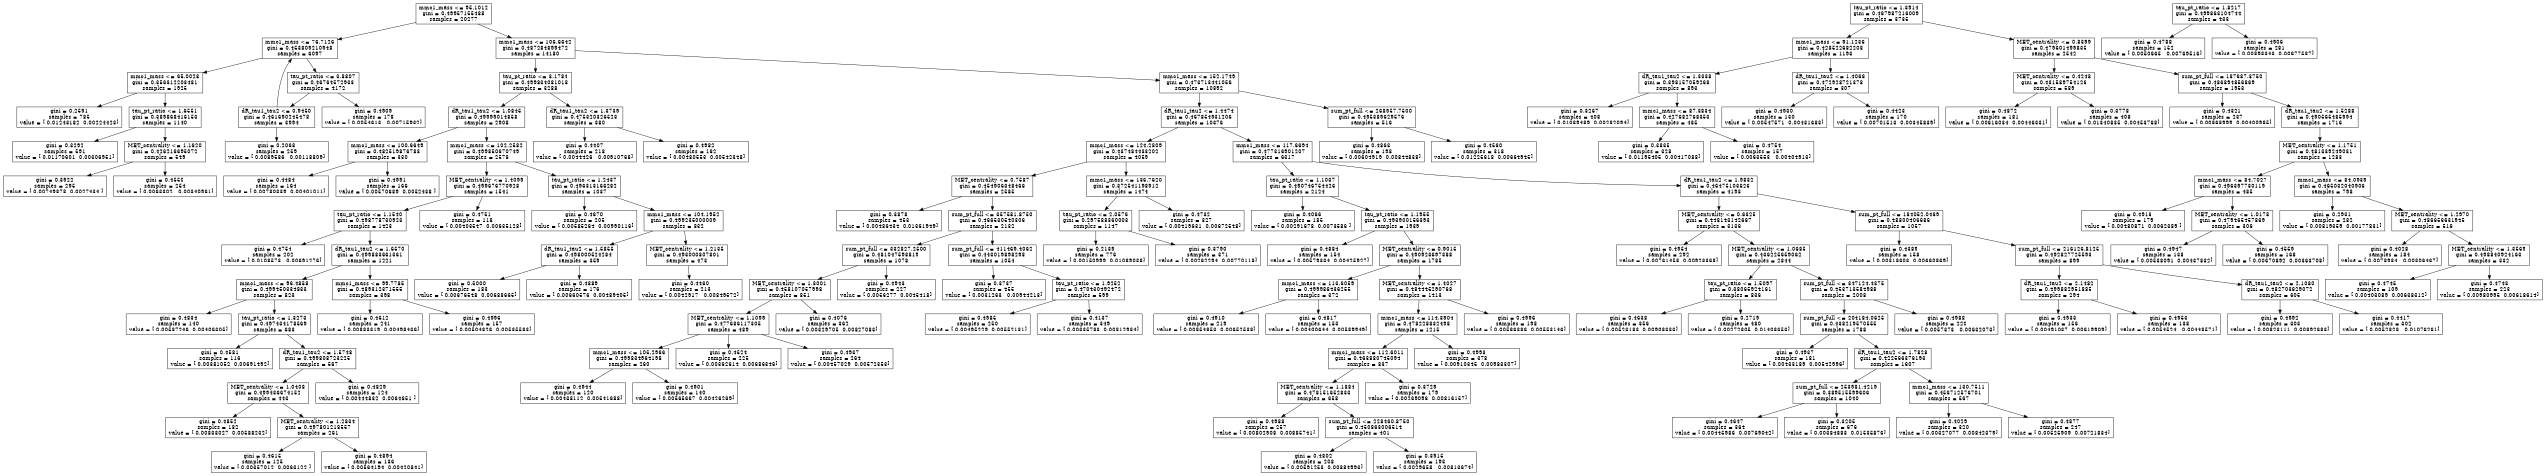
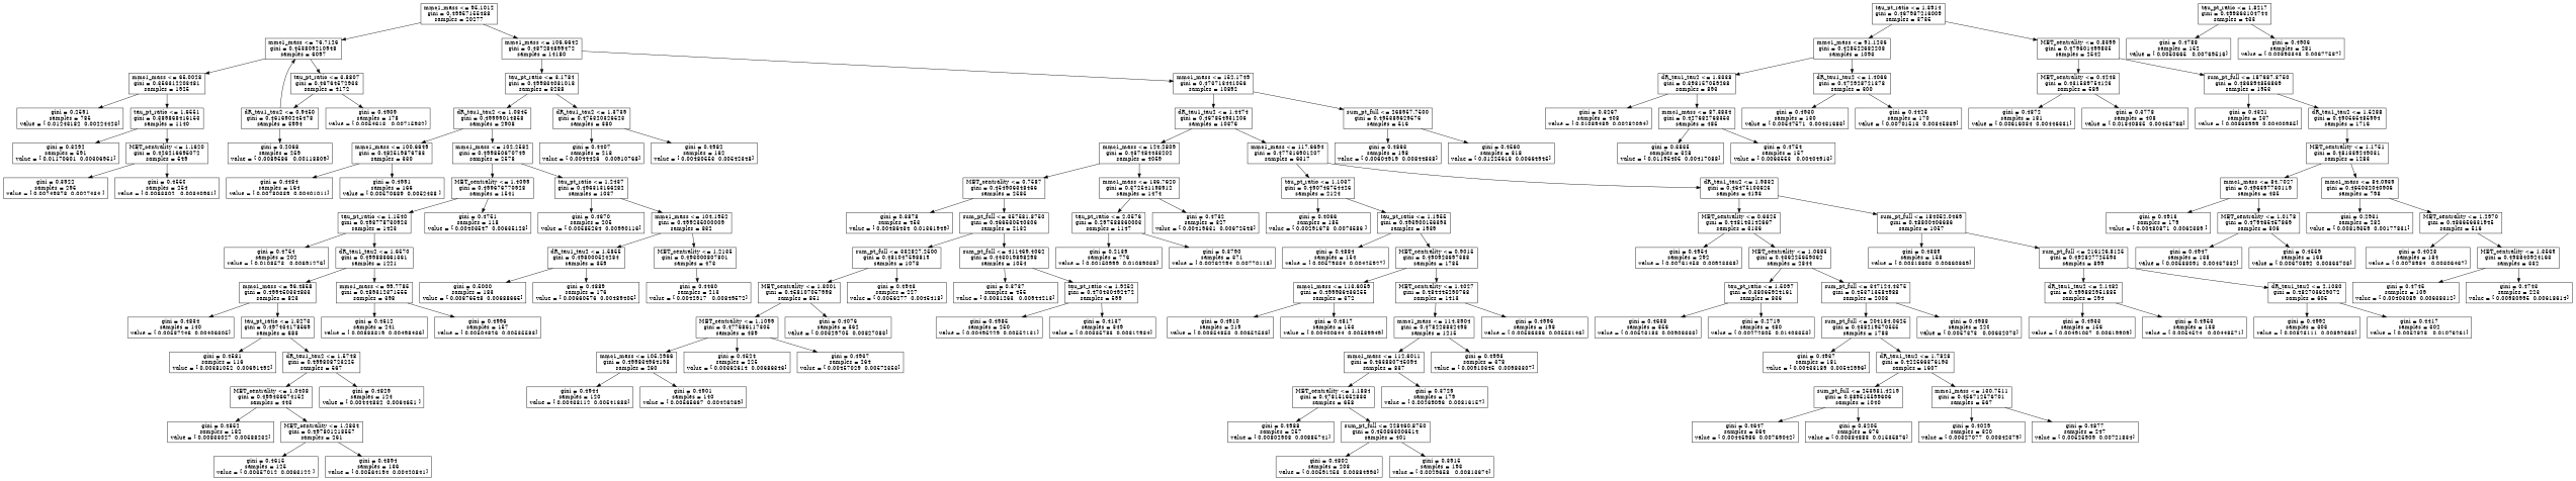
  digraph {
    node [shape=box]
    n1 [label="mmc1_mass <= 95.1012\ngini = 0.49957155488\nsamples = 20277"]
    n2 [label="mmc1_mass <= 76.7126\ngini = 0.453809210948\nsamples = 6097"]
    n3 [label="mmc1_mass <= 106.6642\ngini = 0.487284899472\nsamples = 14180"]
    n4 [label="mmc1_mass <= 65.0028\ngini = 0.356312203481\nsamples = 1925"]
    n5 [label="tau_pt_ratio <= 3.8807\ngini = 0.46764572933\nsamples = 4172"]
    n6 [label="tau_pt_ratio <= 3.1784\ngini = 0.499834081018\nsamples = 3288"]
    n7 [label="mmc1_mass <= 152.1749\ngini = 0.473713441056\nsamples = 10892"]
    n8 [label="gini = 0.2591\nsamples = 785\nvalue = [ 0.01243182  0.00224423]"]
    n9 [label="tau_pt_ratio <= 1.6551\ngini = 0.389868416153\nsamples = 1140"]
    n10 [label="dR_tau1_tau2 <= 0.9450\ngini = 0.461690245478\nsamples = 3994"]
    n11 [label="gini = 0.4909\nsamples = 178\nvalue = [ 0.0054613   0.00715932]"]
    n12 [label="gini = 0.3292\nsamples = 591\nvalue = [ 0.01170601  0.00306951]"]
    n13 [label="MET_centrality <= 1.1620\ngini = 0.426216695072\nsamples = 549"]
    n14 [label="gini = 0.3922\nsamples = 295\nvalue = [ 0.00749878  0.0027434 ]"]
    n15 [label="gini = 0.4550\nsamples = 254\nvalue = [ 0.0063302   0.00340961]"]
    n16 [label="gini = 0.2068\nsamples = 259\nvalue = [ 0.0089586   0.00118809]"]
    n17 [label="tau_pt_ratio <= 1.3914\ngini = 0.467987216009\nsamples = 3735"]
-   n18 [label="mmc1_mass <= 91.1236\ngini = 0.428522682208\nsamples = 1193"]
+   n18 [label="mmc1_mass <= 91.1236\ngini = 0.428522682208\nsamples = 1093"]
    n19 [label="MET_centrality <= 0.8399\ngini = 0.479601499835\nsamples = 2542"]
    n20 [label="dR_tau1_tau2 <= 1.3338\ngini = 0.398157059268\nsamples = 893"]
-   n21 [label="dR_tau1_tau2 <= 1.4066\ngini = 0.472928721378\nsamples = 307"]
+   n21 [label="dR_tau1_tau2 <= 1.4066\ngini = 0.472928721378\nsamples = 300"]
    n22 [label="MET_centrality <= 0.4248\ngini = 0.431589754126\nsamples = 589"]
    n23 [label="sum_pt_full <= 187687.3750\ngini = 0.486894856869\nsamples = 1953"]
    n24 [label="gini = 0.3267\nsamples = 408\nvalue = [ 0.01089489  0.00282094]"]
    n25 [label="mmc1_mass <= 87.3834\ngini = 0.427682768353\nsamples = 485"]
    n26 [label="gini = 0.4930\nsamples = 130\nvalue = [ 0.00547571  0.00431683]"]
    n27 [label="gini = 0.4423\nsamples = 170\nvalue = [ 0.00701513  0.00345839]"]
    n28 [label="gini = 0.3835\nsamples = 328\nvalue = [ 0.01195405  0.00417088]"]
    n29 [label="gini = 0.4754\nsamples = 157\nvalue = [ 0.0063553   0.00404913]"]
    n30 [label="gini = 0.4872\nsamples = 181\nvalue = [ 0.00616034  0.00446331]"]
    n31 [label="gini = 0.3778\nsamples = 408\nvalue = [ 0.01340835  0.00453768]"]
    n32 [label="gini = 0.4321\nsamples = 237\nvalue = [ 0.00868999  0.00400985]"]
    n33 [label="dR_tau1_tau2 <= 1.5288\ngini = 0.490565485994\nsamples = 1716"]
    n34 [label="MET_centrality <= 1.1751\ngini = 0.481339249031\nsamples = 1283"]
    n35 [label="mmc1_mass <= 84.7027\ngini = 0.496397730119\nsamples = 485"]
    n36 [label="mmc1_mass <= 84.0939\ngini = 0.465032040906\nsamples = 798"]
    n37 [label="tau_pt_ratio <= 1.8217\ngini = 0.499863104744\nsamples = 433"]
    n38 [label="gini = 0.4788\nsamples = 152\nvalue = [ 0.0050665   0.00769516]"]
    n39 [label="gini = 0.4906\nsamples = 281\nvalue = [ 0.00893343  0.00677587]"]
    n40 [label="gini = 0.4916\nsamples = 179\nvalue = [ 0.00480871  0.0062389 ]"]
    n41 [label="MET_centrality <= 1.0178\ngini = 0.479465457869\nsamples = 306"]
    n42 [label="gini = 0.2931\nsamples = 282\nvalue = [ 0.00819359  0.00177831]"]
    n43 [label="MET_centrality <= 1.2970\ngini = 0.486656631945\nsamples = 516"]
    n44 [label="gini = 0.4947\nsamples = 138\nvalue = [ 0.00538091  0.00437832]"]
    n45 [label="gini = 0.4559\nsamples = 168\nvalue = [ 0.00670892  0.00363708]"]
    n46 [label="gini = 0.4028\nsamples = 184\nvalue = [ 0.0078984   0.00306467]"]
    n47 [label="MET_centrality <= 1.3569\ngini = 0.498840924163\nsamples = 332"]
    n48 [label="gini = 0.4745\nsamples = 109\nvalue = [ 0.00403089  0.00638312]"]
    n49 [label="gini = 0.4743\nsamples = 223\nvalue = [ 0.00980995  0.00618614]"]
    n50 [label="dR_tau1_tau2 <= 1.0845\ngini = 0.49999014858\nsamples = 2908"]
    n51 [label="dR_tau1_tau2 <= 1.3739\ngini = 0.475320326523\nsamples = 380"]
    n52 [label="dR_tau1_tau2 <= 1.4474\ngini = 0.467854931206\nsamples = 10376"]
    n53 [label="sum_pt_full <= 268957.7500\ngini = 0.495389629576\nsamples = 516"]
    n54 [label="mmc1_mass <= 100.6649\ngini = 0.482519876783\nsamples = 330"]
    n55 [label="mmc1_mass <= 102.2582\ngini = 0.499850670749\nsamples = 2578"]
    n56 [label="gini = 0.4407\nsamples = 218\nvalue = [ 0.0044426   0.00910768]"]
    n57 [label="gini = 0.4982\nsamples = 162\nvalue = [ 0.00480553  0.00542348]"]
    n58 [label="gini = 0.4484\nsamples = 164\nvalue = [ 0.00780339  0.00401011]"]
    n59 [label="gini = 0.4991\nsamples = 166\nvalue = [ 0.00570689  0.0052438 ]"]
    n60 [label="MET_centrality <= 1.4099\ngini = 0.499676770928\nsamples = 1541"]
    n61 [label="tau_pt_ratio <= 1.2437\ngini = 0.496313166282\nsamples = 1037"]
    n62 [label="tau_pt_ratio <= 1.1540\ngini = 0.498778730923\nsamples = 1423"]
    n63 [label="gini = 0.4751\nsamples = 118\nvalue = [ 0.00403547  0.00635128]"]
    n64 [label="gini = 0.4670\nsamples = 205\nvalue = [ 0.00585264  0.00990116]"]
    n65 [label="mmc1_mass <= 104.1952\ngini = 0.499235000009\nsamples = 832"]
    n66 [label="gini = 0.4754\nsamples = 202\nvalue = [ 0.0108573   0.00691276]"]
    n67 [label="dR_tau1_tau2 <= 1.6570\ngini = 0.499883661361\nsamples = 1221"]
    n68 [label="mmc1_mass <= 96.4858\ngini = 0.499450334833\nsamples = 823"]
    n69 [label="mmc1_mass <= 99.7785\ngini = 0.489312371555\nsamples = 398"]
    n70 [label="gini = 0.4834\nsamples = 140\nvalue = [ 0.00587246  0.00406305]"]
    n71 [label="tau_pt_ratio <= 1.3273\ngini = 0.497434178569\nsamples = 683"]
    n72 [label="gini = 0.4612\nsamples = 241\nvalue = [ 0.00883319  0.00498436]"]
    n73 [label="gini = 0.4996\nsamples = 157\nvalue = [ 0.00504826  0.00535583]"]
    n74 [label="gini = 0.4581\nsamples = 116\nvalue = [ 0.00381052  0.00691492]"]
    n75 [label="dR_tau1_tau2 <= 1.5748\ngini = 0.499808723225\nsamples = 567"]
    n76 [label="MET_centrality <= 1.0408\ngini = 0.499436674152\nsamples = 443"]
    n77 [label="gini = 0.4829\nsamples = 124\nvalue = [ 0.00444832  0.0064651 ]"]
    n78 [label="gini = 0.4852\nsamples = 182\nvalue = [ 0.00833027  0.00588232]"]
    n79 [label="MET_centrality <= 1.2834\ngini = 0.497801218557\nsamples = 261"]
    n80 [label="gini = 0.4615\nsamples = 125\nvalue = [ 0.00357012  0.0063122 ]"]
    n81 [label="gini = 0.4894\nsamples = 136\nvalue = [ 0.00564194  0.00420841]"]
    n82 [label="dR_tau1_tau2 <= 1.5855\ngini = 0.498000524284\nsamples = 359"]
    n83 [label="MET_centrality <= 1.2135\ngini = 0.493000807801\nsamples = 473"]
    n84 [label="gini = 0.5000\nsamples = 183\nvalue = [ 0.00676548  0.00688665]"]
    n85 [label="gini = 0.4889\nsamples = 176\nvalue = [ 0.00660576  0.00489405]"]
    n86 [label="gini = 0.4460\nsamples = 213\nvalue = [ 0.0042917   0.00849572]"]
    n87 [label="mmc1_mass <= 105.2966\ngini = 0.499834964198\nsamples = 260"]
    n88 [label="gini = 0.4944\nsamples = 120\nvalue = [ 0.00438112  0.00541688]"]
    n89 [label="gini = 0.4901\nsamples = 140\nvalue = [ 0.00565667  0.00426269]"]
    n90 [label="mmc1_mass <= 124.2809\ngini = 0.437484433202\nsamples = 4059"]
    n91 [label="mmc1_mass <= 117.6694\ngini = 0.477316901207\nsamples = 6317"]
    n92 [label="gini = 0.4863\nsamples = 198\nvalue = [ 0.00604919  0.00844838]"]
    n93 [label="gini = 0.4560\nsamples = 318\nvalue = [ 0.01225618  0.00664945]"]
    n94 [label="MET_centrality <= 0.7587\ngini = 0.454906348466\nsamples = 2585"]
    n95 [label="mmc1_mass <= 136.7620\ngini = 0.372541198912\nsamples = 1474"]
    n96 [label="tau_pt_ratio <= 1.1037\ngini = 0.490746754426\nsamples = 2124"]
    n97 [label="dR_tau1_tau2 <= 1.9832\ngini = 0.46475103626\nsamples = 4193"]
    n98 [label="gini = 0.3878\nsamples = 453\nvalue = [ 0.00486434  0.01361949]"]
    n99 [label="sum_pt_full <= 357581.8750\ngini = 0.466530540306\nsamples = 2132"]
    n100 [label="tau_pt_ratio <= 2.0576\ngini = 0.297588360003\nsamples = 1147"]
    n101 [label="gini = 0.4732\nsamples = 327\nvalue = [ 0.00419631  0.00672548]"]
    n102 [label="sum_pt_full <= 332827.2500\ngini = 0.481047598819\nsamples = 1078"]
    n103 [label="sum_pt_full <= 411469.4062\ngini = 0.443019898298\nsamples = 1054"]
    n104 [label="MET_centrality <= 1.3001\ngini = 0.458107057998\nsamples = 851"]
    n105 [label="gini = 0.4943\nsamples = 227\nvalue = [ 0.0056277  0.0045418]"]
    n106 [label="gini = 0.3737\nsamples = 455\nvalue = [ 0.0031263   0.00944213]"]
    n107 [label="tau_pt_ratio <= 1.9252\ngini = 0.470430492472\nsamples = 599"]
    n108 [label="MET_centrality <= 1.1099\ngini = 0.477686117305\nsamples = 489"]
    n109 [label="gini = 0.4076\nsamples = 362\nvalue = [ 0.00329705  0.00827083]"]
    n110 [label="gini = 0.4524\nsamples = 225\nvalue = [ 0.00362614  0.00686346]"]
    n111 [label="gini = 0.4937\nsamples = 264\nvalue = [ 0.00457029  0.00572353]"]
    n112 [label="gini = 0.4985\nsamples = 250\nvalue = [ 0.00495229  0.00552131]"]
    n113 [label="gini = 0.4137\nsamples = 349\nvalue = [ 0.00335783  0.00812934]"]
    n114 [label="gini = 0.2139\nsamples = 776\nvalue = [ 0.00150999  0.01089038]"]
    n115 [label="gini = 0.3790\nsamples = 371\nvalue = [ 0.00262294  0.00770118]"]
    n116 [label="gini = 0.4066\nsamples = 185\nvalue = [ 0.00291678  0.0073586 ]"]
    n117 [label="tau_pt_ratio <= 1.1955\ngini = 0.493900156393\nsamples = 1939"]
    n118 [label="MET_centrality <= 0.6325\ngini = 0.448143142667\nsamples = 3136"]
    n119 [label="sum_pt_full <= 184052.0469\ngini = 0.48800406686\nsamples = 1057"]
    n120 [label="gini = 0.4884\nsamples = 154\nvalue = [ 0.00579334  0.00425927]"]
    n121 [label="MET_centrality <= 0.9015\ngini = 0.490923697388\nsamples = 1785"]
    n122 [label="mmc1_mass <= 113.6059\ngini = 0.499986436255\nsamples = 372"]
    n123 [label="MET_centrality <= 1.4027\ngini = 0.484445290768\nsamples = 1413"]
    n124 [label="gini = 0.4910\nsamples = 219\nvalue = [ 0.00854853  0.00652538]"]
    n125 [label="gini = 0.4817\nsamples = 153\nvalue = [ 0.00400644  0.00589949]"]
    n126 [label="mmc1_mass <= 114.3904\ngini = 0.478228832498\nsamples = 1215"]
    n127 [label="gini = 0.4996\nsamples = 198\nvalue = [ 0.00586386  0.00553146]"]
    n128 [label="mmc1_mass <= 112.6011\ngini = 0.463880745094\nsamples = 837"]
    n129 [label="gini = 0.4993\nsamples = 378\nvalue = [ 0.00910345  0.00983307]"]
    n130 [label="MET_centrality <= 1.1884\ngini = 0.478151652833\nsamples = 658"]
    n131 [label="gini = 0.3729\nsamples = 179\nvalue = [ 0.00269096  0.00816157]"]
    n132 [label="gini = 0.4988\nsamples = 257\nvalue = [ 0.00802908  0.00885741]"]
    n133 [label="sum_pt_full <= 228460.8750\ngini = 0.450863006514\nsamples = 401"]
    n134 [label="gini = 0.4802\nsamples = 208\nvalue = [ 0.00591253  0.00884993]"]
    n135 [label="gini = 0.3915\nsamples = 193\nvalue = [ 0.0029658   0.00813674]"]
    n136 [label="gini = 0.4954\nsamples = 292\nvalue = [ 0.00761458  0.00923368]"]
    n137 [label="MET_centrality <= 1.0685\ngini = 0.436225659062\nsamples = 2844"]
    n138 [label="gini = 0.4389\nsamples = 158\nvalue = [ 0.00318603  0.00660869]"]
    n139 [label="sum_pt_full <= 216126.8125\ngini = 0.492827725593\nsamples = 899"]
    n140 [label="tau_pt_ratio <= 1.5097\ngini = 0.38065924161\nsamples = 836"]
    n141 [label="sum_pt_full <= 347124.4375\ngini = 0.453713584988\nsamples = 2008"]
    n142 [label="gini = 0.4638\nsamples = 356\nvalue = [ 0.00523183  0.00908333]"]
    n143 [label="gini = 0.2719\nsamples = 480\nvalue = [ 0.00272805  0.01408353]"]
    n144 [label="sum_pt_full <= 204184.0625\ngini = 0.438219570555\nsamples = 1788"]
    n145 [label="gini = 0.4988\nsamples = 220\nvalue = [ 0.0057373   0.00632073]"]
    n146 [label="gini = 0.4937\nsamples = 181\nvalue = [ 0.00433189  0.00542996]"]
    n147 [label="dR_tau1_tau2 <= 1.7828\ngini = 0.422566376193\nsamples = 1607"]
    n148 [label="sum_pt_full <= 253981.4219\ngini = 0.389515599606\nsamples = 1040"]
    n149 [label="mmc1_mass <= 130.7511\ngini = 0.456712576701\nsamples = 567"]
    n150 [label="gini = 0.4647\nsamples = 364\nvalue = [ 0.00445986  0.00769042]"]
    n151 [label="gini = 0.3205\nsamples = 676\nvalue = [ 0.00384883  0.01535876]"]
    n152 [label="gini = 0.4029\nsamples = 320\nvalue = [ 0.00327077  0.00842379]"]
    n153 [label="gini = 0.4877\nsamples = 247\nvalue = [ 0.00525909  0.00721834]"]
    n154 [label="dR_tau1_tau2 <= 2.1482\ngini = 0.499882951885\nsamples = 294"]
    n155 [label="dR_tau1_tau2 <= 2.1080\ngini = 0.482703629072\nsamples = 605"]
    n156 [label="gini = 0.4933\nsamples = 156\nvalue = [ 0.00491037  0.00619909]"]
    n157 [label="gini = 0.4953\nsamples = 138\nvalue = [ 0.0054524   0.00448571]"]
    n158 [label="gini = 0.4992\nsamples = 303\nvalue = [ 0.00823111  0.00892683]"]
    n159 [label="gini = 0.4417\nsamples = 302\nvalue = [ 0.0052828   0.01076261]"]
    n1 -> n2
    n1 -> n3
    n2 -> n4
    n2 -> n5
    n3 -> n6
    n3 -> n7
    n4 -> n8
    n4 -> n9
    n5 -> n10
    n5 -> n11
    n6 -> n50
    n6 -> n51
    n7 -> n52
    n7 -> n53
    n9 -> n12
    n9 -> n13
    n10 -> n2
    n10 -> n16
    n13 -> n14
    n13 -> n15
    n17 -> n18
    n17 -> n19
    n18 -> n20
    n18 -> n21
    n19 -> n22
    n19 -> n23
    n20 -> n24
    n20 -> n25
    n21 -> n26
    n21 -> n27
    n22 -> n30
    n22 -> n31
    n23 -> n32
    n23 -> n33
    n25 -> n28
    n25 -> n29
    n33 -> n34
    n34 -> n35
    n34 -> n36
    n35 -> n40
    n35 -> n41
    n36 -> n42
    n36 -> n43
    n37 -> n38
    n37 -> n39
    n41 -> n44
    n41 -> n45
    n43 -> n46
    n43 -> n47
    n47 -> n48
    n47 -> n49
    n50 -> n54
    n50 -> n55
    n51 -> n56
    n51 -> n57
    n52 -> n90
    n52 -> n91
    n53 -> n92
    n53 -> n93
    n54 -> n58
    n54 -> n59
    n55 -> n60
    n55 -> n61
    n60 -> n62
    n60 -> n63
    n61 -> n64
    n61 -> n65
    n62 -> n66
    n62 -> n67
    n65 -> n82
    n65 -> n83
    n67 -> n68
    n67 -> n69
    n68 -> n70
    n68 -> n71
    n69 -> n72
    n69 -> n73
    n71 -> n74
    n71 -> n75
    n75 -> n76
    n75 -> n77
    n76 -> n78
    n76 -> n79
    n79 -> n80
    n79 -> n81
    n82 -> n84
    n82 -> n85
    n83 -> n86
    n87 -> n88
    n87 -> n89
    n90 -> n94
    n90 -> n95
    n91 -> n96
    n91 -> n97
    n94 -> n98
    n94 -> n99
    n95 -> n100
    n95 -> n101
    n96 -> n116
    n96 -> n117
    n97 -> n118
    n97 -> n119
    n99 -> n102
    n99 -> n103
    n100 -> n114
    n100 -> n115
    n102 -> n104
    n102 -> n105
    n103 -> n106
    n103 -> n107
    n104 -> n108
    n104 -> n109
    n107 -> n112
    n107 -> n113
    n108 -> n87
    n108 -> n110
    n108 -> n111
    n117 -> n120
    n117 -> n121
    n118 -> n136
    n118 -> n137
    n119 -> n138
    n119 -> n139
    n121 -> n122
    n121 -> n123
    n122 -> n124
    n122 -> n125
    n123 -> n126
    n123 -> n127
    n126 -> n128
    n126 -> n129
    n128 -> n130
    n128 -> n131
    n130 -> n132
    n130 -> n133
    n133 -> n134
    n133 -> n135
    n137 -> n140
    n137 -> n141
    n139 -> n154
    n139 -> n155
    n140 -> n142
    n140 -> n143
    n141 -> n144
    n141 -> n145
    n144 -> n146
    n144 -> n147
    n147 -> n148
    n147 -> n149
    n148 -> n150
    n148 -> n151
    n149 -> n152
    n149 -> n153
    n154 -> n156
    n154 -> n157
    n155 -> n158
    n155 -> n159
  }
